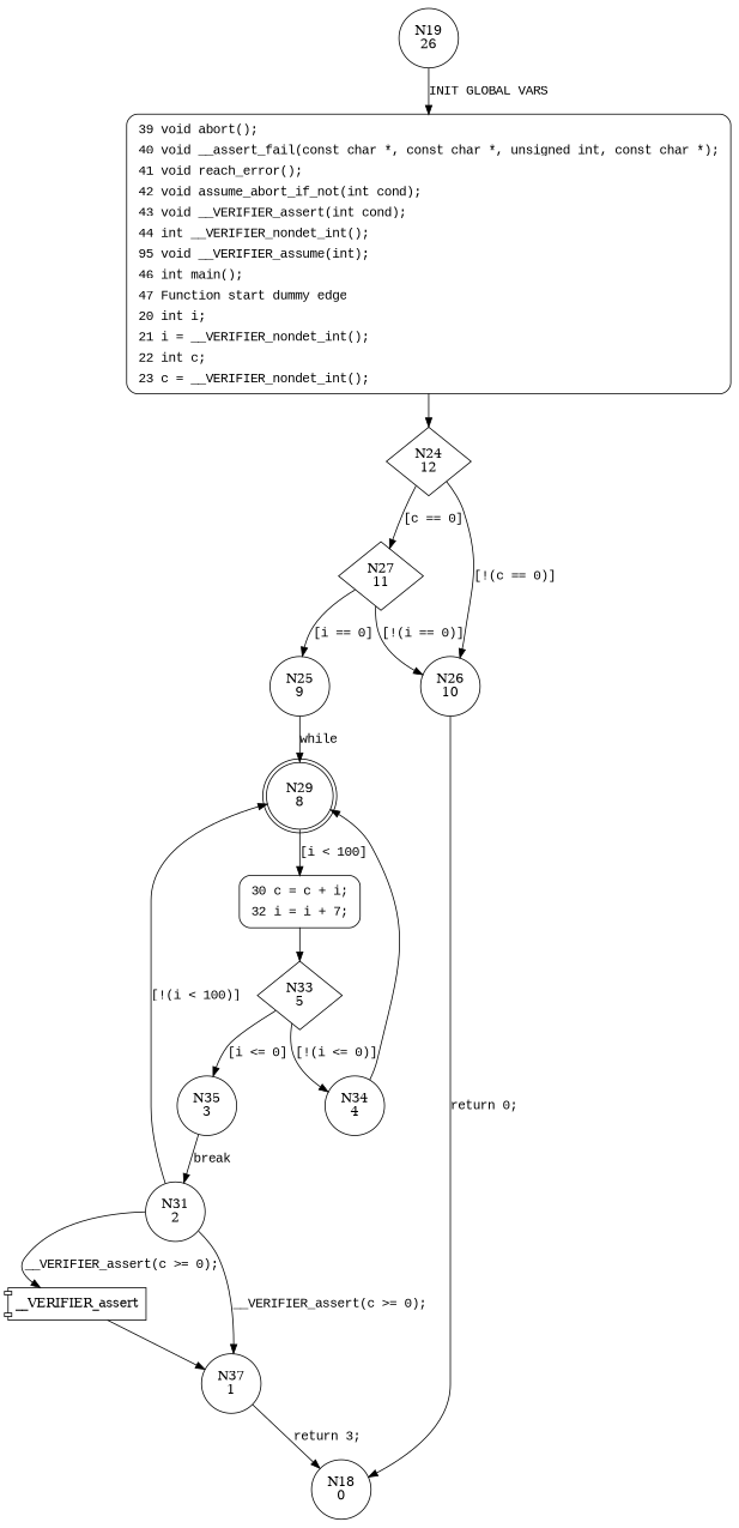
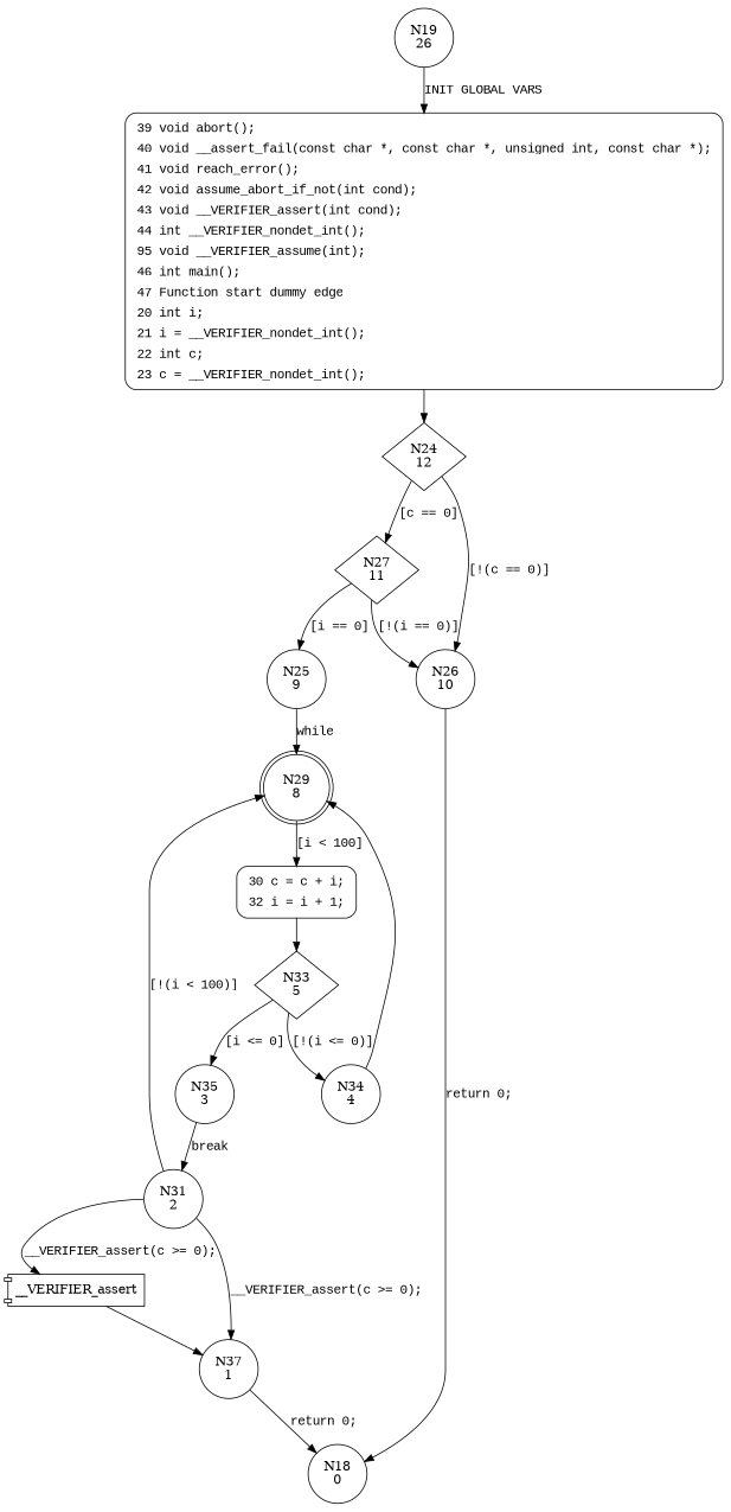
  digraph {
    node [shape=circle]
    edge [fontname="Courier New"]
    n1 [label="N19\n26"]
    n2 [fillcolor=white fontname="Courier New" label=<<table border="0" cellborder="0" cellpadding="3" bgcolor="white"><tr><td align="right">39</td><td align="left">void abort();</td></tr><tr><td align="right">40</td><td align="left">void __assert_fail(const char *, const char *, unsigned int, const char *);</td></tr><tr><td align="right">41</td><td align="left">void reach_error();</td></tr><tr><td align="right">42</td><td align="left">void assume_abort_if_not(int cond);</td></tr><tr><td align="right">43</td><td align="left">void __VERIFIER_assert(int cond);</td></tr><tr><td align="right">44</td><td align="left">int __VERIFIER_nondet_int();</td></tr><tr><td align="right">95</td><td align="left">void __VERIFIER_assume(int);</td></tr><tr><td align="right">46</td><td align="left">int main();</td></tr><tr><td align="right">47</td><td align="left">Function start dummy edge</td></tr><tr><td align="right">20</td><td align="left">int i;</td></tr><tr><td align="right">21</td><td align="left">i = __VERIFIER_nondet_int();</td></tr><tr><td align="right">22</td><td align="left">int c;</td></tr><tr><td align="right">23</td><td align="left">c = __VERIFIER_nondet_int();</td></tr></table>> penwidth=1 shape=Mrecord style="filled,bold"]
    n3 [label="N24\n12" shape=diamond]
    n4 [label="N27\n11" shape=diamond]
    n5 [label="N26\n10"]
    n6 [label="N25\n9"]
    n7 [label="N18\n0"]
    n8 [label="N29\n8" shape=doublecircle]
-   n9 [fillcolor=white fontname="Courier New" label=<<table border="0" cellborder="0" cellpadding="3" bgcolor="white"><tr><td align="right">30</td><td align="left">c = c + i;</td></tr><tr><td align="right">32</td><td align="left">i = i + 7;</td></tr></table>> penwidth=1 shape=Mrecord style="filled,bold"]
+   n9 [fillcolor=white fontname="Courier New" label=<<table border="0" cellborder="0" cellpadding="3" bgcolor="white"><tr><td align="right">30</td><td align="left">c = c + i;</td></tr><tr><td align="right">32</td><td align="left">i = i + 1;</td></tr></table>> penwidth=1 shape=Mrecord style="filled,bold"]
    n10 [label="N33\n5" shape=diamond]
    n11 [label="N31\n2"]
    n12 [label="N37\n1"]
    n13 [label=__VERIFIER_assert shape=component]
    n14 [label="N35\n3"]
    n15 [label="N34\n4"]
    n1 -> n2 [label="INIT GLOBAL VARS"]
    n2 -> n3 [fontname=""]
    n3 -> n4 [label="[c == 0]"]
    n3 -> n5 [label="[!(c == 0)]"]
    n4 -> n5 [label="[!(i == 0)]"]
    n4 -> n6 [label="[i == 0]"]
    n5 -> n7 [label="return 0;"]
    n6 -> n8 [label=while]
    n8 -> n9 [label="[i < 100]"]
    n9 -> n10 [fontname=""]
    n10 -> n14 [label="[i <= 0]"]
    n10 -> n15 [label="[!(i <= 0)]"]
    n11 -> n8 [label="[!(i < 100)]"]
    n11 -> n12 [label="__VERIFIER_assert(c >= 0);"]
    n11 -> n13 [label="__VERIFIER_assert(c >= 0);"]
-   n12 -> n7 [label="return 3;"]
+   n12 -> n7 [label="return 0;"]
    n13 -> n12
    n14 -> n11 [label=break]
    n15 -> n8
  }
